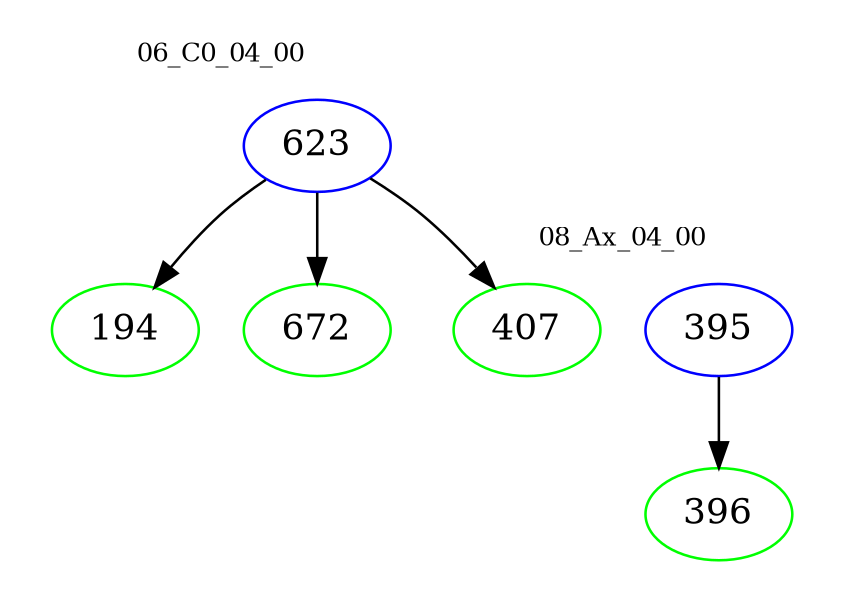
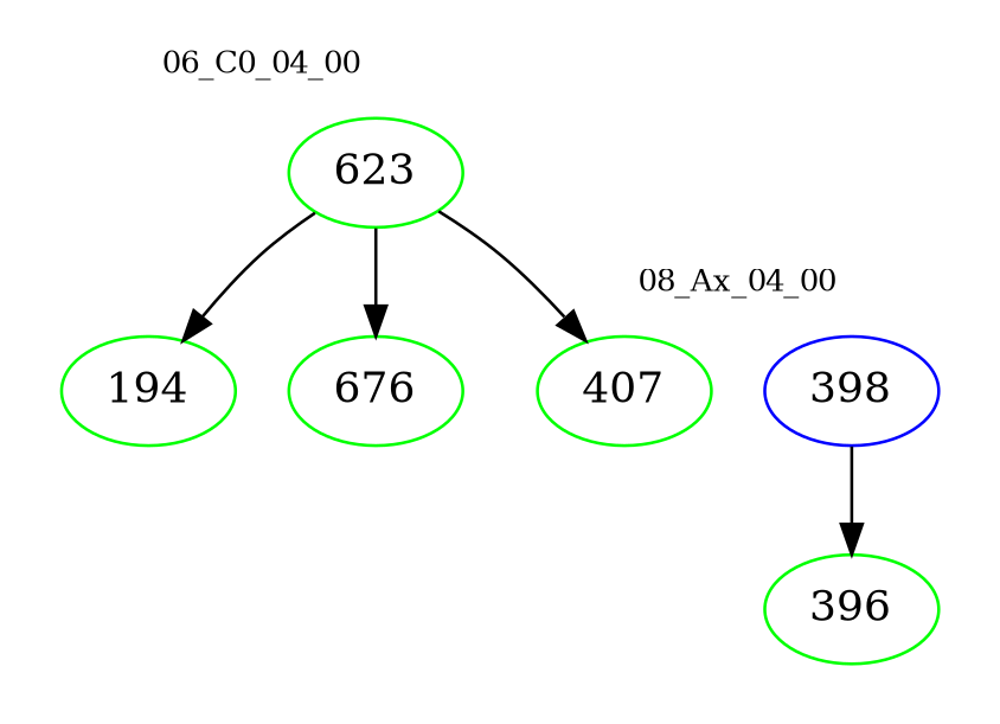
  digraph {
    node [color=green]
    edge [color=black]
-   n1 [color=blue label=395]
+   n1 [color=blue label=398]
    n2 [label=396]
    n3 [label=407]
-   n4 [color=blue label=623]
+   n4 [label=623]
    n5 [label=194]
-   n6 [label=672]
+   n6 [label=676]
    subgraph cluster_1 {
      color=white
      fontsize=10
      label="08_Ax_04_00"
      n1
      n2
      n3
    }
    subgraph cluster_2 {
      color=white
      fontsize=10
      label="06_C0_04_00"
      n4
      n5
      n6
    }
    n1 -> n2
    n4 -> n3
    n4 -> n5
    n4 -> n6
  }
